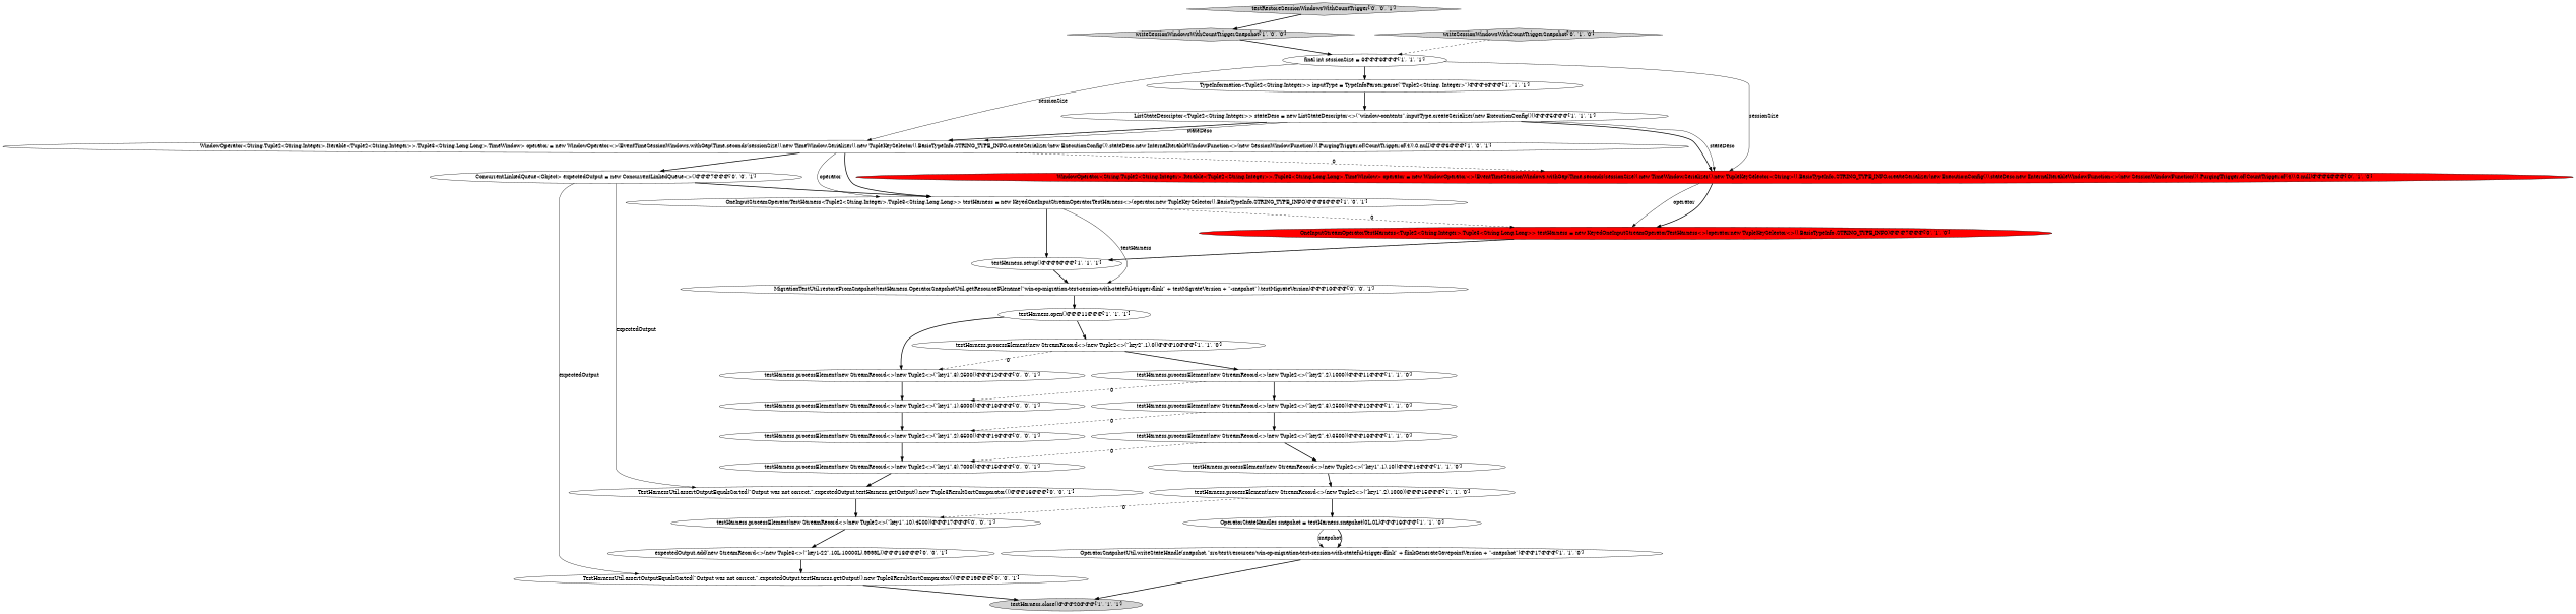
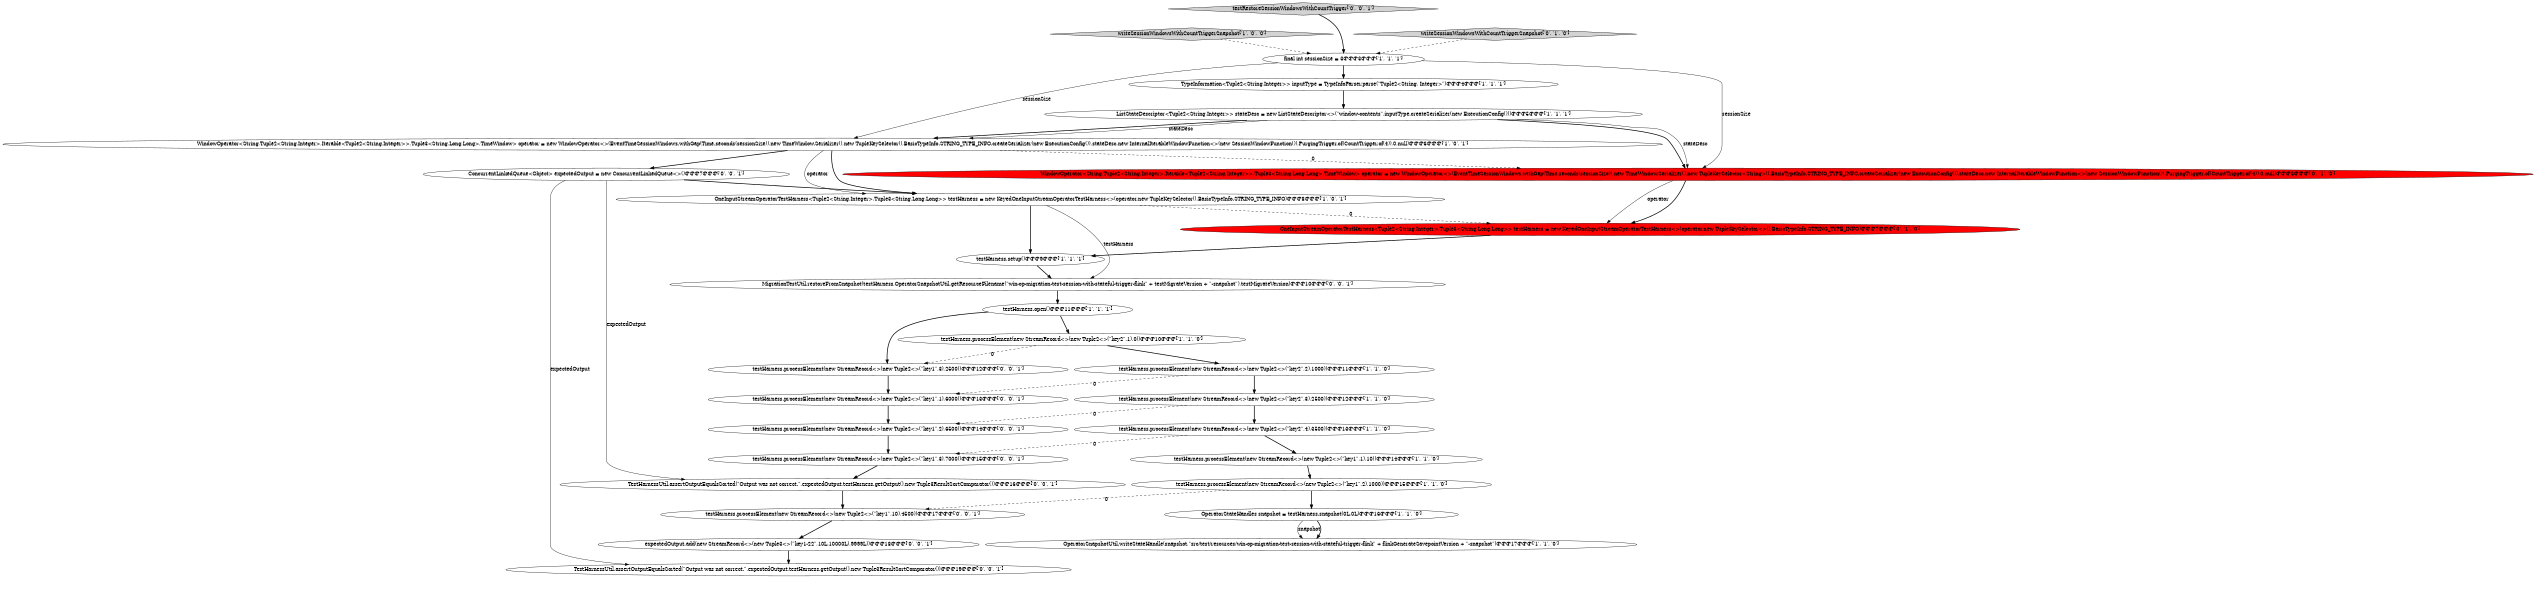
  digraph {
    node [fillcolor=white shape=ellipse style=filled]
    edge [style=bold]
    n1 [label="testHarness.open()@@@11@@@['1', '1', '1']"]
    n2 [label="testHarness.processElement(new StreamRecord<>(new Tuple2<>(\"key1\",3),2500))@@@12@@@['0', '0', '1']"]
    n3 [label="testHarness.processElement(new StreamRecord<>(new Tuple2<>(\"key2\",1),0))@@@10@@@['1', '1', '0']"]
    n4 [label="testHarness.processElement(new StreamRecord<>(new Tuple2<>(\"key1\",1),6000))@@@13@@@['0', '0', '1']"]
    n5 [label="testHarness.processElement(new StreamRecord<>(new Tuple2<>(\"key2\",2),1000))@@@11@@@['1', '1', '0']"]
    n6 [fillcolor=red label="OneInputStreamOperatorTestHarness<Tuple2<String,Integer>,Tuple3<String,Long,Long>> testHarness = new KeyedOneInputStreamOperatorTestHarness<>(operator,new TupleKeySelector<>(),BasicTypeInfo.STRING_TYPE_INFO)@@@7@@@['0', '1', '0']"]
    n7 [label="testHarness.setup()@@@9@@@['1', '1', '1']"]
    n8 [label="MigrationTestUtil.restoreFromSnapshot(testHarness,OperatorSnapshotUtil.getResourceFilename(\"win-op-migration-test-session-with-stateful-trigger-flink\" + testMigrateVersion + \"-snapshot\"),testMigrateVersion)@@@10@@@['0', '0', '1']"]
    n9 [label="OneInputStreamOperatorTestHarness<Tuple2<String,Integer>,Tuple3<String,Long,Long>> testHarness = new KeyedOneInputStreamOperatorTestHarness<>(operator,new TupleKeySelector(),BasicTypeInfo.STRING_TYPE_INFO)@@@8@@@['1', '0', '1']"]
    n10 [label="TestHarnessUtil.assertOutputEqualsSorted(\"Output was not correct.\",expectedOutput,testHarness.getOutput(),new Tuple3ResultSortComparator())@@@19@@@['0', '0', '1']"]
-   n11 [fillcolor=lightgray label="testHarness.close()@@@20@@@['1', '1', '1']"]
    n12 [label="testHarness.processElement(new StreamRecord<>(new Tuple2<>(\"key1\",2),6500))@@@14@@@['0', '0', '1']"]
    n13 [label="testHarness.processElement(new StreamRecord<>(new Tuple2<>(\"key1\",3),7000))@@@15@@@['0', '0', '1']"]
    n14 [label="TestHarnessUtil.assertOutputEqualsSorted(\"Output was not correct.\",expectedOutput,testHarness.getOutput(),new Tuple3ResultSortComparator())@@@16@@@['0', '0', '1']"]
    n15 [fillcolor=lightgray label="writeSessionWindowsWithCountTriggerSnapshot['1', '0', '0']" shape=diamond]
    n16 [label="final int sessionSize = 3@@@3@@@['1', '1', '1']"]
    n17 [label="WindowOperator<String,Tuple2<String,Integer>,Iterable<Tuple2<String,Integer>>,Tuple3<String,Long,Long>,TimeWindow> operator = new WindowOperator<>(EventTimeSessionWindows.withGap(Time.seconds(sessionSize)),new TimeWindow.Serializer(),new TupleKeySelector(),BasicTypeInfo.STRING_TYPE_INFO.createSerializer(new ExecutionConfig()),stateDesc,new InternalIterableWindowFunction<>(new SessionWindowFunction()),PurgingTrigger.of(CountTrigger.of(4)),0,null)@@@6@@@['1', '0', '1']"]
    n18 [fillcolor=red label="WindowOperator<String,Tuple2<String,Integer>,Iterable<Tuple2<String,Integer>>,Tuple3<String,Long,Long>,TimeWindow> operator = new WindowOperator<>(EventTimeSessionWindows.withGap(Time.seconds(sessionSize)),new TimeWindow.Serializer(),new TupleKeySelector<String>(),BasicTypeInfo.STRING_TYPE_INFO.createSerializer(new ExecutionConfig()),stateDesc,new InternalIterableWindowFunction<>(new SessionWindowFunction()),PurgingTrigger.of(CountTrigger.of(4)),0,null)@@@6@@@['0', '1', '0']"]
    n19 [label="TypeInformation<Tuple2<String,Integer>> inputType = TypeInfoParser.parse(\"Tuple2<String, Integer>\")@@@4@@@['1', '1', '1']"]
    n20 [label="testHarness.processElement(new StreamRecord<>(new Tuple2<>(\"key1\",10),4500))@@@17@@@['0', '0', '1']"]
    n21 [fillcolor=lightgray label="writeSessionWindowsWithCountTriggerSnapshot['0', '1', '0']" shape=diamond]
    n22 [label="testHarness.processElement(new StreamRecord<>(new Tuple2<>(\"key1\",1),10))@@@14@@@['1', '1', '0']"]
    n23 [label="testHarness.processElement(new StreamRecord<>(new Tuple2<>(\"key1\",2),1000))@@@15@@@['1', '1', '0']"]
    n24 [label="OperatorStateHandles snapshot = testHarness.snapshot(0L,0L)@@@16@@@['1', '1', '0']"]
    n25 [label="testHarness.processElement(new StreamRecord<>(new Tuple2<>(\"key2\",3),2500))@@@12@@@['1', '1', '0']"]
    n26 [label="testHarness.processElement(new StreamRecord<>(new Tuple2<>(\"key2\",4),3500))@@@13@@@['1', '1', '0']"]
    n27 [label="expectedOutput.add(new StreamRecord<>(new Tuple3<>(\"key1-22\",10L,10000L),9999L))@@@18@@@['0', '0', '1']"]
    n28 [label="ListStateDescriptor<Tuple2<String,Integer>> stateDesc = new ListStateDescriptor<>(\"window-contents\",inputType.createSerializer(new ExecutionConfig()))@@@5@@@['1', '1', '1']"]
    n29 [label="ConcurrentLinkedQueue<Object> expectedOutput = new ConcurrentLinkedQueue<>()@@@7@@@['0', '0', '1']"]
    n30 [label="OperatorSnapshotUtil.writeStateHandle(snapshot,\"src/test/resources/win-op-migration-test-session-with-stateful-trigger-flink\" + flinkGenerateSavepointVersion + \"-snapshot\")@@@17@@@['1', '1', '0']"]
    n31 [fillcolor=lightgray label="testRestoreSessionWindowsWithCountTrigger['0', '0', '1']" shape=diamond]
    n1 -> n2
    n1 -> n3
    n2 -> n4
    n3 -> n2 [label=0 style=dashed]
    n3 -> n5
    n4 -> n12
    n5 -> n4 [label=0 style=dashed]
    n5 -> n25
    n6 -> n7
    n7 -> n8
    n8 -> n1
    n9 -> n6 [label=0 style=dashed]
    n9 -> n7
    n9 -> n8 [label=testHarness style=solid]
-   n10 -> n11
    n12 -> n13
    n13 -> n14
    n14 -> n20
-   n15 -> n16
+   n15 -> n16 [style=dashed]
    n16 -> n17 [label=sessionSize style=solid]
    n16 -> n18 [label=sessionSize style=solid]
    n16 -> n19
    n17 -> n9 [label=operator style=solid]
    n17 -> n9
    n17 -> n18 [label=0 style=dashed]
    n17 -> n29
    n18 -> n6 [label=operator style=solid]
    n18 -> n6
    n19 -> n28
    n20 -> n27
    n21 -> n16 [style=dashed]
    n22 -> n23
    n23 -> n20 [label=0 style=dashed]
    n23 -> n24
    n24 -> n30 [label=snapshot style=solid]
    n24 -> n30
    n25 -> n12 [label=0 style=dashed]
    n25 -> n26
    n26 -> n13 [label=0 style=dashed]
    n26 -> n22
    n27 -> n10
    n28 -> n17
    n28 -> n17 [label=stateDesc style=solid]
    n28 -> n18
    n28 -> n18 [label=stateDesc style=solid]
    n29 -> n9
    n29 -> n10 [label=expectedOutput style=solid]
    n29 -> n14 [label=expectedOutput style=solid]
-   n30 -> n11
-   n31 -> n15
+   n31 -> n16
  }
